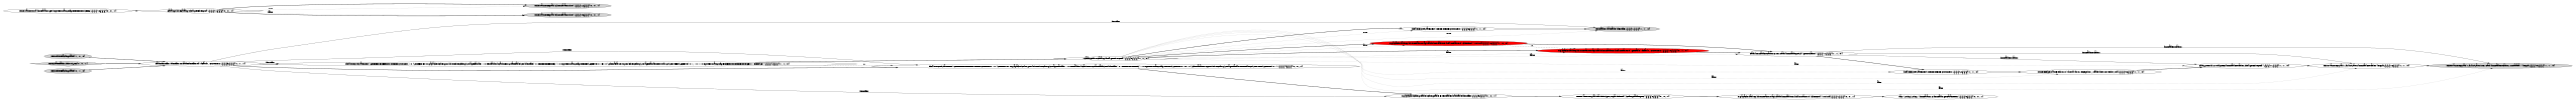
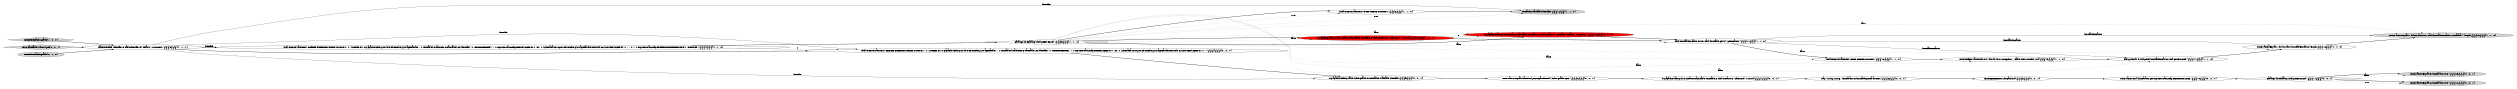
  digraph {
    rankdir=LR
    node [fillcolor=white shape=ellipse style=filled]
    edge [style=bold]
    n1 [fillcolor=lightgray label="Assert.assertEquals(1,fs.listStatus(new Path(hmsTableLocation,\"metadata\")).length)@@@19@@@['1', '1', '0']"]
    n2 [label="Assert.assertNull(hmsParams.get(InputFormatConfig.PARTITION_SPEC))@@@10@@@['0', '0', '1']"]
    n3 [label="Catalogs.hiveCatalog(shell.getHiveConf())@@@11@@@['0', '0', '1']" shape=diamond]
    n4 [fillcolor=lightgray label="Assert.assertEquals(6,hmsParams.size())@@@12@@@['0', '0', '1']"]
    n5 [fillcolor=lightgray label="Assert.assertEquals(5,hmsParams.size())@@@15@@@['0', '0', '1']"]
    n6 [label="org.apache.hadoop.hive.metastore.api.Table hmsTable = shell.metastore().clientPool().run(null)@@@7@@@['0', '0', '1']"]
    n7 [label="Map<String,String> hmsParams = hmsTable.getParameters()@@@8@@@['0', '0', '1']"]
+   n8 [label="IGNORED_PARAMS.forEach(null)@@@9@@@['0', '0', '1']"]
    n9 [label="org.apache.iceberg.Table icebergTable = testTables.loadTable(identifier)@@@5@@@['0', '0', '1']"]
    n10 [label="Assert.assertEquals(PartitionSpec.unpartitioned(),icebergTable.spec())@@@6@@@['0', '0', '1']"]
    n11 [label="Path hmsTableLocation = new Path(hmsTable.getSd().getLocation())@@@11@@@['1', '1', '0']"]
    n12 [label="FileSystem fs = Util.getFs(hmsTableLocation,shell.getHiveConf())@@@17@@@['1', '1', '0']"]
    n13 [label="shell.executeStatement(\"DROP TABLE customers\")@@@12@@@['1', '1', '0']"]
    n14 [label="Assert.assertEquals(1,fs.listStatus(hmsTableLocation).length)@@@18@@@['1', '1', '0']"]
    n15 [label="AssertHelpers.assertThrows(\"should throw exception\",,\"Table does not exist\",null)@@@13@@@['1', '1', '0']"]
    n16 [label="shell.executeStatement(\"CREATE EXTERNAL TABLE customers \" + \"STORED BY 'org.apache.iceberg.mr.hive.HiveIcebergStorageHandler' \" + testTables.locationForCreateTableSQL(identifier) + \"TBLPROPERTIES ('\" + InputFormatConfig.TABLE_SCHEMA + \"'='\" + SchemaParser.toJson(HiveIcebergStorageHandlerTestUtils.CUSTOMER_SCHEMA) + \"')\")@@@4@@@['0', '0', '1']"]
    n17 [fillcolor=red label="org.apache.hadoop.hive.metastore.api.Table hmsTable = shell.metastore().clientPool().run(null)@@@10@@@['1', '0', '0']"]
    n18 [fillcolor=red label="org.apache.hadoop.hive.metastore.api.Table hmsTable = shell.metastore().getTable(\"default\",\"customers\")@@@10@@@['0', '1', '0']"]
-   n19 [fillcolor=lightgray label="testDeleteBackingTable['1', '0', '0']"]
+   n19 [fillcolor=lightgray label="testDeleteBackingTable['1', '0', '0']" shape=diamond]
    n20 [label="TableIdentifier identifier = TableIdentifier.of(\"default\",\"customers\")@@@3@@@['1', '1', '1']"]
    n21 [fillcolor=lightgray label="testTables.loadTable(identifier)@@@7@@@['1', '1', '0']"]
    n22 [label="shell.executeStatement(\"CREATE EXTERNAL TABLE customers \" + \"STORED BY 'org.apache.iceberg.mr.hive.HiveIcebergStorageHandler' \" + testTables.locationForCreateTableSQL(identifier) + \"TBLPROPERTIES ('\" + InputFormatConfig.TABLE_SCHEMA + \"'='\" + SchemaParser.toJson(HiveIcebergStorageHandlerTestUtils.CUSTOMER_SCHEMA) + \"', \" + \"'\" + InputFormatConfig.EXTERNAL_TABLE_PURGE + \"'='FALSE')\")@@@4@@@['1', '1', '0']"]
    n23 [fillcolor=lightgray label="testCreateTableWithoutSpec['0', '0', '1']" shape=diamond]
    n24 [fillcolor=lightgray label="testDeleteBackingTable['0', '1', '0']"]
    n25 [label="!Catalogs.hiveCatalog(shell.getHiveConf())@@@5@@@['1', '1', '0']" shape=diamond]
    n26 [label="shell.executeStatement(\"DROP TABLE customers\")@@@6@@@['1', '1', '0']"]
    n2 -> n3
    n3 -> n4
    n3 -> n4 [label=true style=dotted]
    n3 -> n5 [label=false style=dotted]
    n3 -> n5
    n6 -> n7
+   n7 -> n8
+   n8 -> n2
    n9 -> n10
    n10 -> n6
    n11 -> n1 [label=hmsTableLocation style=solid]
    n11 -> n12 [label=hmsTableLocation style=solid]
    n11 -> n13
    n11 -> n14 [label=hmsTableLocation style=solid]
    n12 -> n14
    n13 -> n15
    n14 -> n1
    n15 -> n12
    n16 -> n9
    n17 -> n11
    n17 -> n18 [label=0 style=dashed]
    n18 -> n11
    n19 -> n20
    n20 -> n9 [label=identifier style=solid]
    n20 -> n16
    n20 -> n16 [label=identifier style=solid]
    n20 -> n21 [label=identifier style=solid]
    n20 -> n22 [label=identifier style=solid]
    n20 -> n22
    n22 -> n16 [label=0 style=dashed]
    n22 -> n25
    n23 -> n20
    n24 -> n20
    n25 -> n1 [label=false style=dotted]
    n25 -> n11 [label=false style=dotted]
    n25 -> n12 [label=false style=dotted]
    n25 -> n13 [label=false style=dotted]
    n25 -> n14 [label=false style=dotted]
    n25 -> n15 [label=false style=dotted]
    n25 -> n17 [label=false style=dotted]
    n25 -> n17
    n25 -> n18 [label=false style=dotted]
    n25 -> n18
    n25 -> n21 [label=true style=dotted]
    n25 -> n26
    n25 -> n26 [label=true style=dotted]
    n26 -> n21
  }
